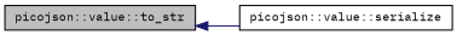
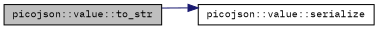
  digraph {
    rankdir=LR
    fontname="IBM Plex Mono"
    node [color=black fontname="IBM Plex Mono" fontsize=10 shape=record style=filled]
    n1 [fillcolor=grey75 fontcolor=black height=0.2 label="picojson::value::to_str" width=0.4]
    n2 [fillcolor=white height=0.2 label="picojson::value::serialize" width=0.4]
-   n1 -> n2 [color=midnightblue dir=back fontname="IBM Plex Mono" fontsize=10 labelfontname=Helvetica labelfontsize=10 style=solid]
+   n2 -> n1 [color=midnightblue dir=back fontname="IBM Plex Mono" fontsize=10 labelfontname=Helvetica labelfontsize=10 style=solid]
  }
